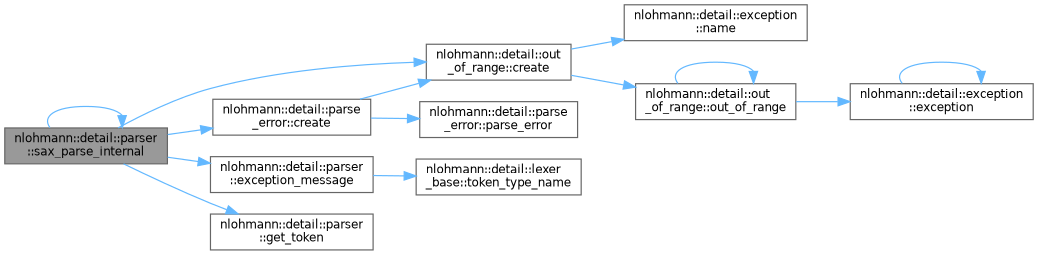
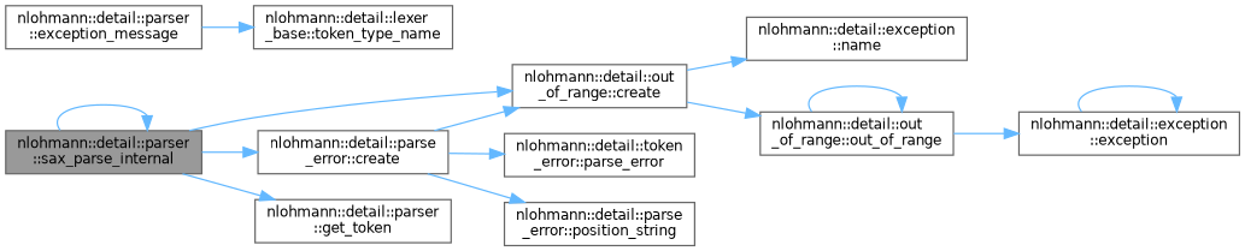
  digraph {
    rankdir=LR
    node [color=grey40 fillcolor=white fontname=Helvetica fontsize=10 shape=box style=filled]
    edge [color=steelblue1 fontname=Helvetica fontsize=10 labelfontname=Helvetica labelfontsize=10 style=solid]
    n1 [color=gray40 fillcolor=grey60 fontcolor=black height=0.2 label="nlohmann::detail::parser\l::sax_parse_internal" width=0.4]
    n2 [height=0.2 label="nlohmann::detail::out\l_of_range::create" width=0.4]
    n3 [height=0.2 label="nlohmann::detail::parse\l_error::create" width=0.4]
    n4 [height=0.2 label="nlohmann::detail::parser\l::exception_message" width=0.4]
    n5 [height=0.2 label="nlohmann::detail::parser\l::get_token" width=0.4]
    n6 [height=0.2 label="nlohmann::detail::exception\l::name" width=0.4]
    n7 [height=0.2 label="nlohmann::detail::out\l_of_range::out_of_range" width=0.4]
-   n8 [height=0.2 label="nlohmann::detail::parse\l_error::parse_error" width=0.4]
+   n8 [height=0.2 label="nlohmann::detail::token\l_error::parse_error" width=0.4]
+   n9 [height=0.2 label="nlohmann::detail::parse\l_error::position_string" width=0.4]
    n10 [height=0.2 label="nlohmann::detail::lexer\l_base::token_type_name" width=0.4]
    n11 [height=0.2 label="nlohmann::detail::exception\l::exception" width=0.4]
    n1 -> n1
    n1 -> n2
    n1 -> n3
-   n1 -> n4
    n1 -> n5
    n2 -> n6
    n2 -> n7
    n3 -> n2
    n3 -> n8
+   n3 -> n9
    n4 -> n10
    n7 -> n7
    n7 -> n11
    n11 -> n11
  }
